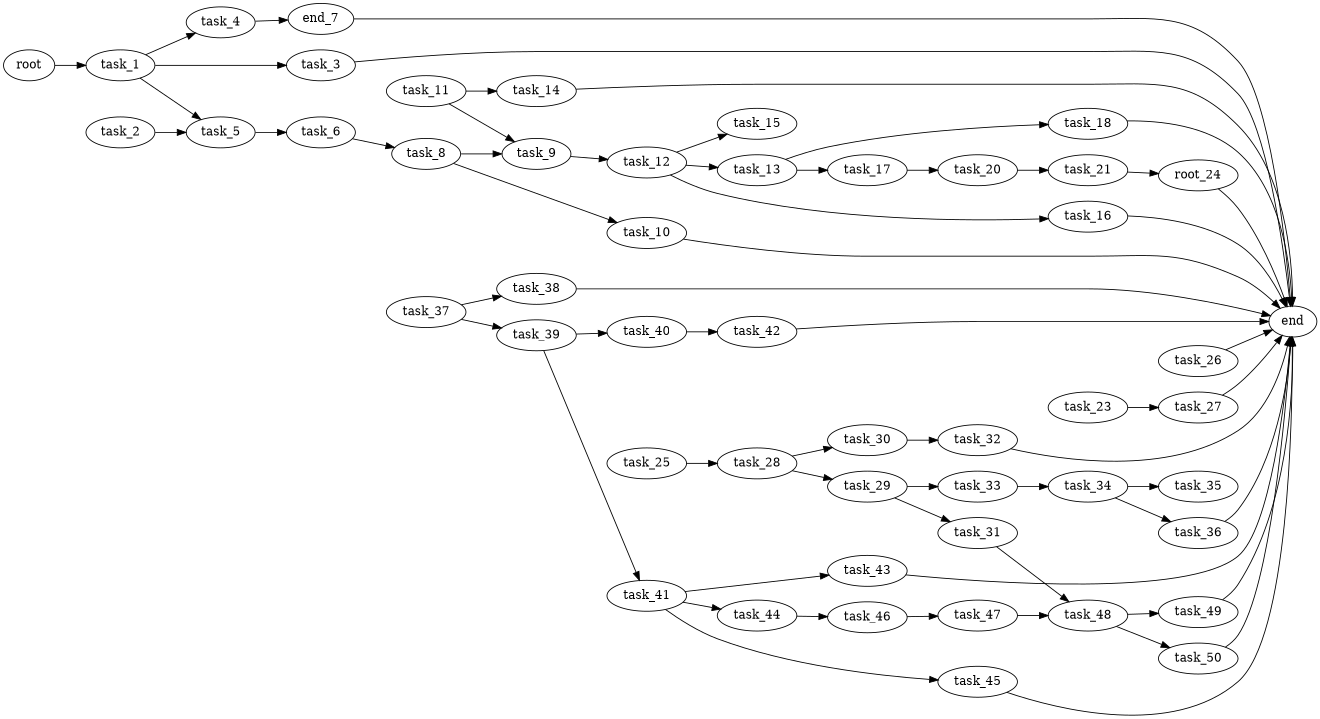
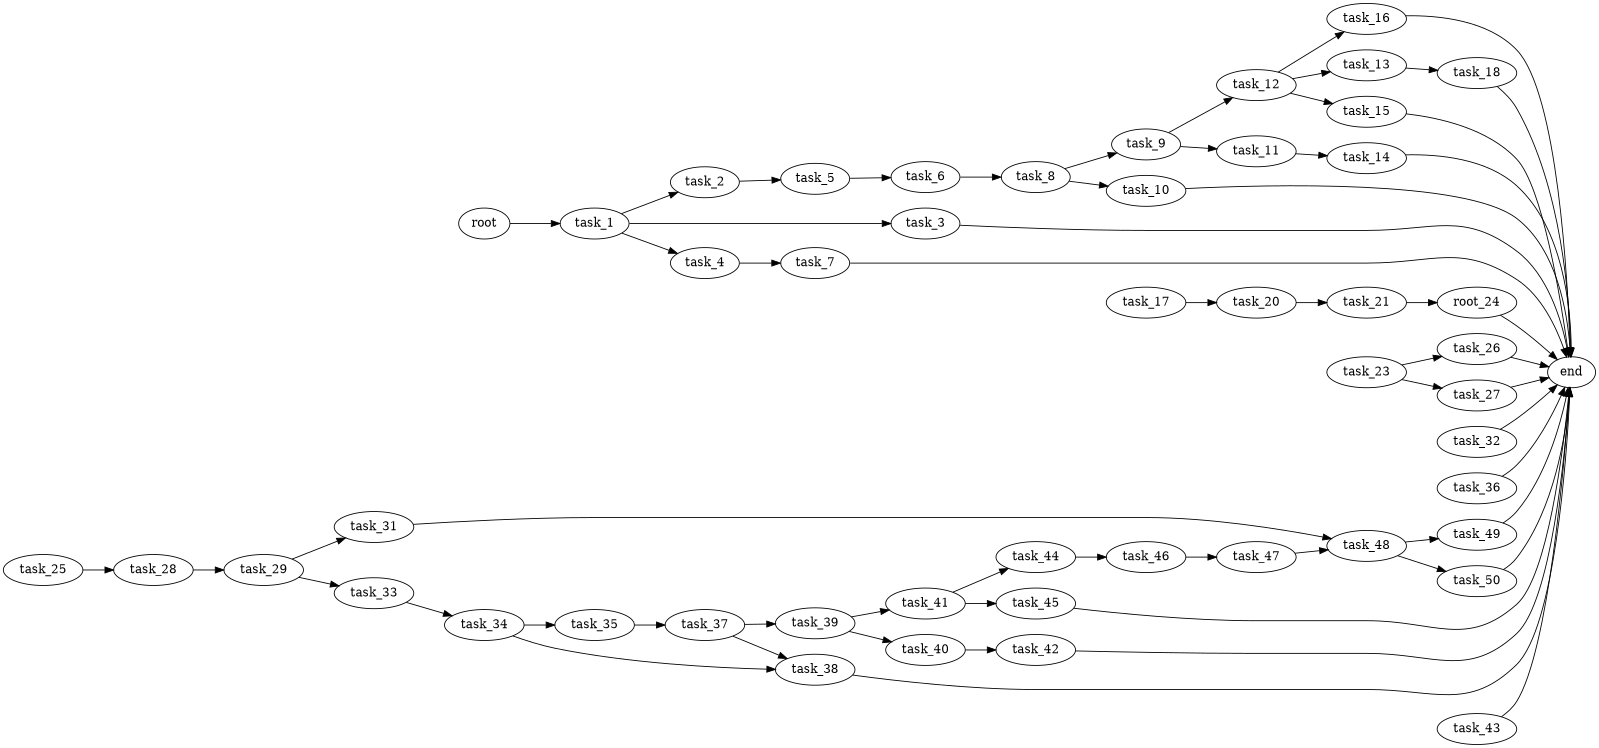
  digraph {
    rankdir=LR
    root
    task_1
    task_2
    task_3
    task_4
    task_5
    end
-   task_7 [label=end_7]
+   task_7
    task_6
    task_8
    task_9
    task_10
    task_11
    task_12
    task_14
    task_13
    task_15
    task_16
    task_17
    task_18
    task_20
    task_21
    n23 [label=root_24]
    task_23
    task_26
    task_27
    task_25
    task_28
    task_29
-   task_30
    task_31
    task_33
    task_32
    task_48
    task_34
    task_35
    task_36
    task_37
    task_38
    task_39
    task_40
    task_41
    task_42
    task_43
    task_44
    task_45
    task_46
    task_47
    task_49
    task_50
    root -> task_1
-   task_1 -> task_5
+   task_1 -> task_2
    task_1 -> task_3
    task_1 -> task_4
    task_2 -> task_5
    task_3 -> end
    task_4 -> task_7
    task_5 -> task_6
    task_7 -> end
    task_6 -> task_8
    task_8 -> task_9
    task_8 -> task_10
-   task_11 -> task_9
+   task_9 -> task_11
    task_9 -> task_12
    task_10 -> end
    task_11 -> task_14
    task_12 -> task_13
    task_12 -> task_15
    task_12 -> task_16
    task_14 -> end
-   task_13 -> task_17
    task_13 -> task_18
+   task_15 -> end
    task_16 -> end
    task_17 -> task_20
    task_18 -> end
    task_20 -> task_21
    task_21 -> n23
    n23 -> end
+   task_23 -> task_26
    task_23 -> task_27
    task_26 -> end
    task_27 -> end
    task_25 -> task_28
    task_28 -> task_29
-   task_28 -> task_30
    task_29 -> task_31
    task_29 -> task_33
-   task_30 -> task_32
    task_31 -> task_48
    task_33 -> task_34
    task_32 -> end
    task_48 -> task_49
    task_48 -> task_50
    task_34 -> task_35
-   task_34 -> task_36
+   task_34 -> task_38
+   task_35 -> task_37
    task_36 -> end
    task_37 -> task_38
    task_37 -> task_39
    task_38 -> end
    task_39 -> task_40
    task_39 -> task_41
    task_40 -> task_42
-   task_41 -> task_43
    task_41 -> task_44
    task_41 -> task_45
    task_42 -> end
    task_43 -> end
    task_44 -> task_46
    task_45 -> end
    task_46 -> task_47
    task_47 -> task_48
    task_49 -> end
    task_50 -> end
  }
